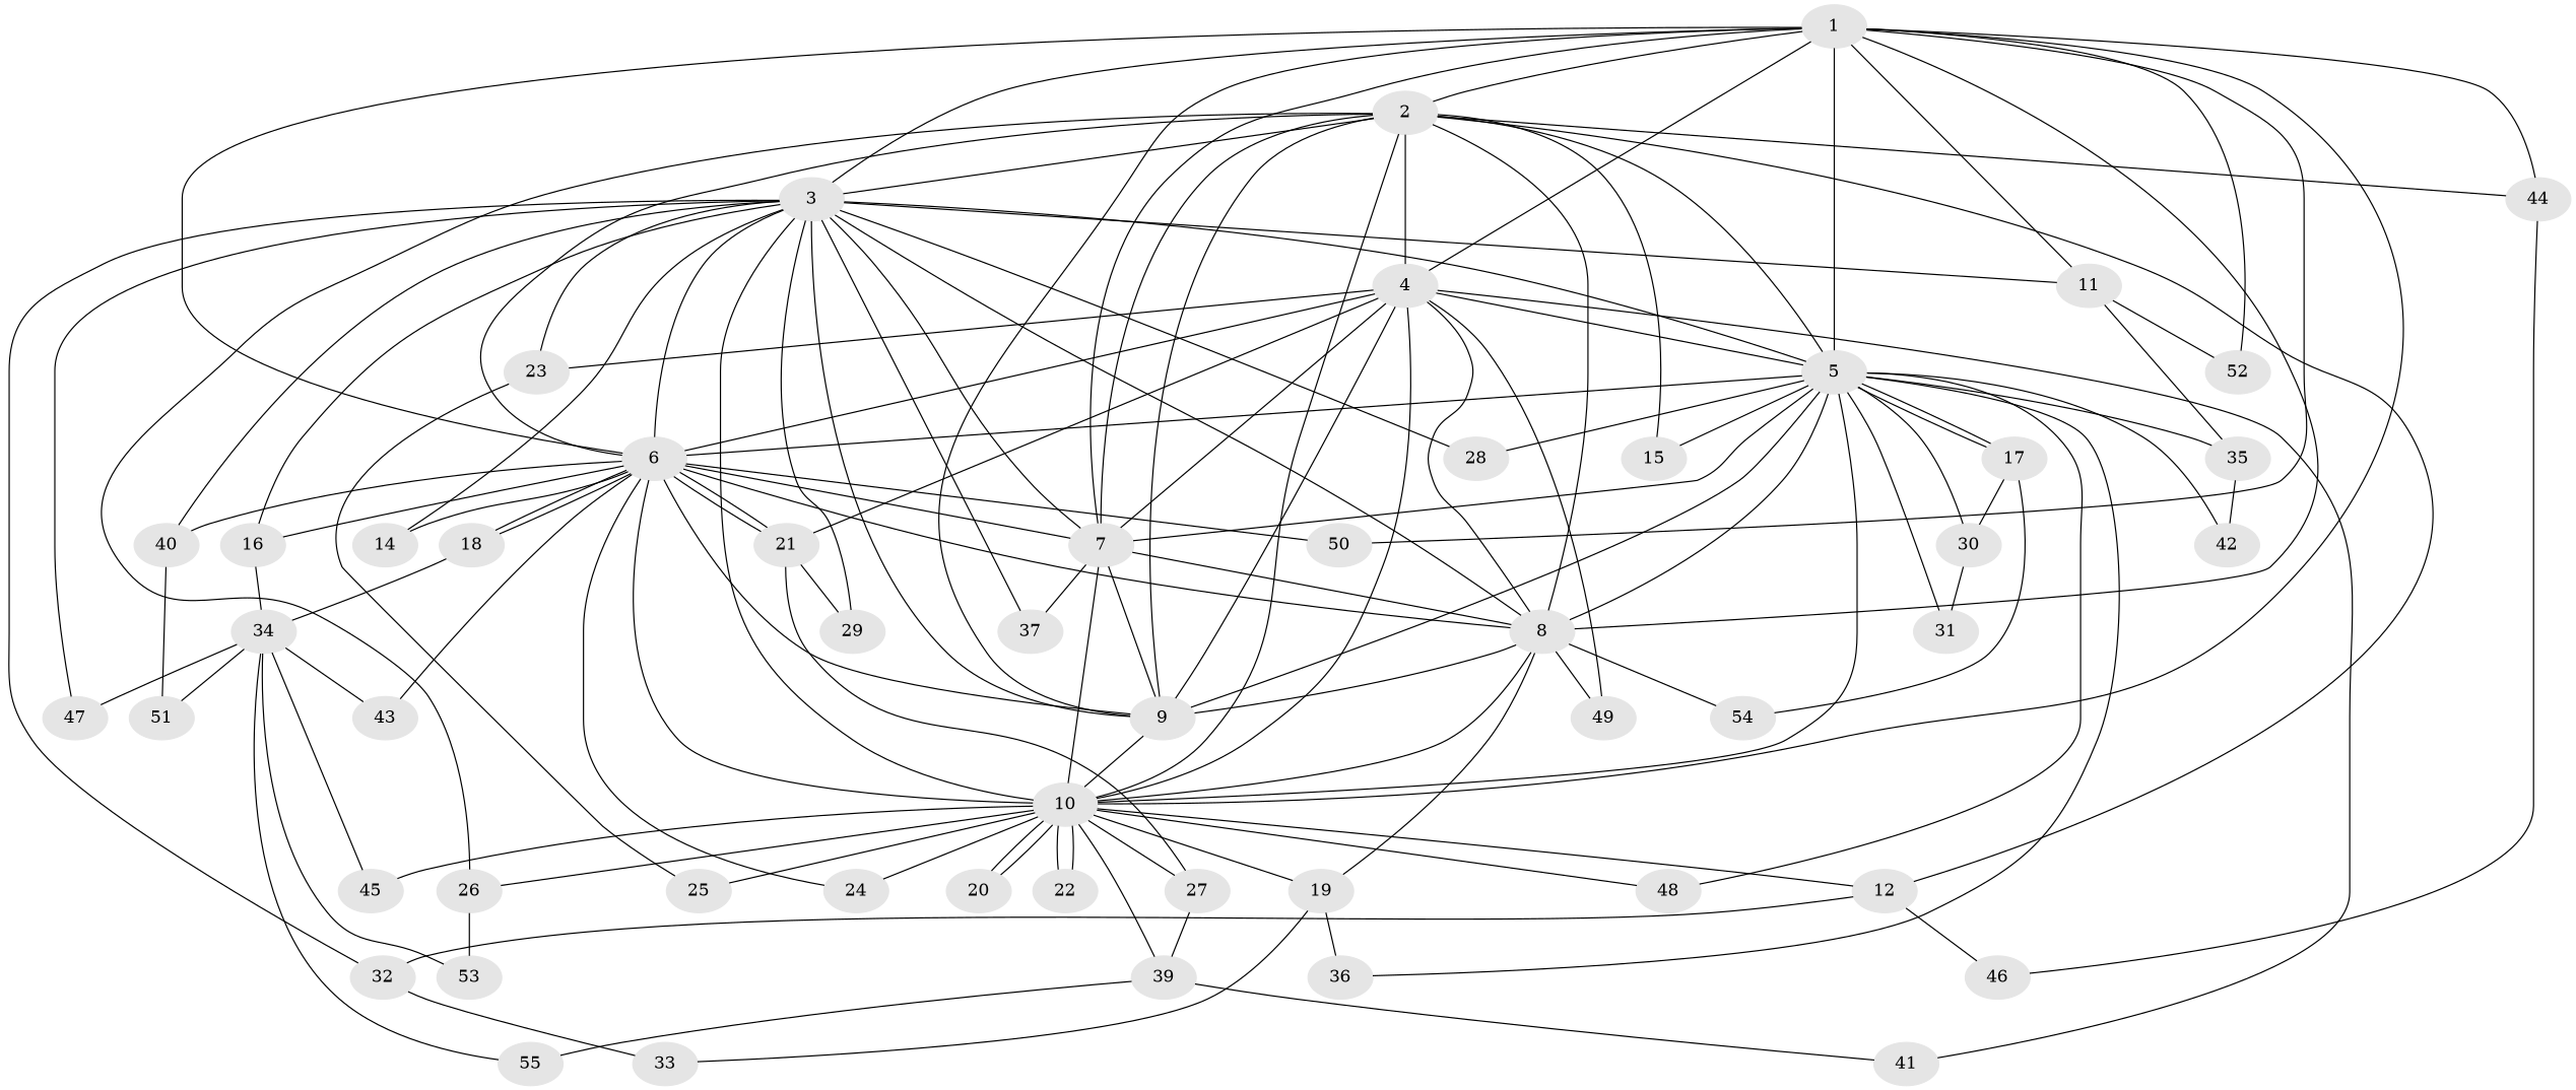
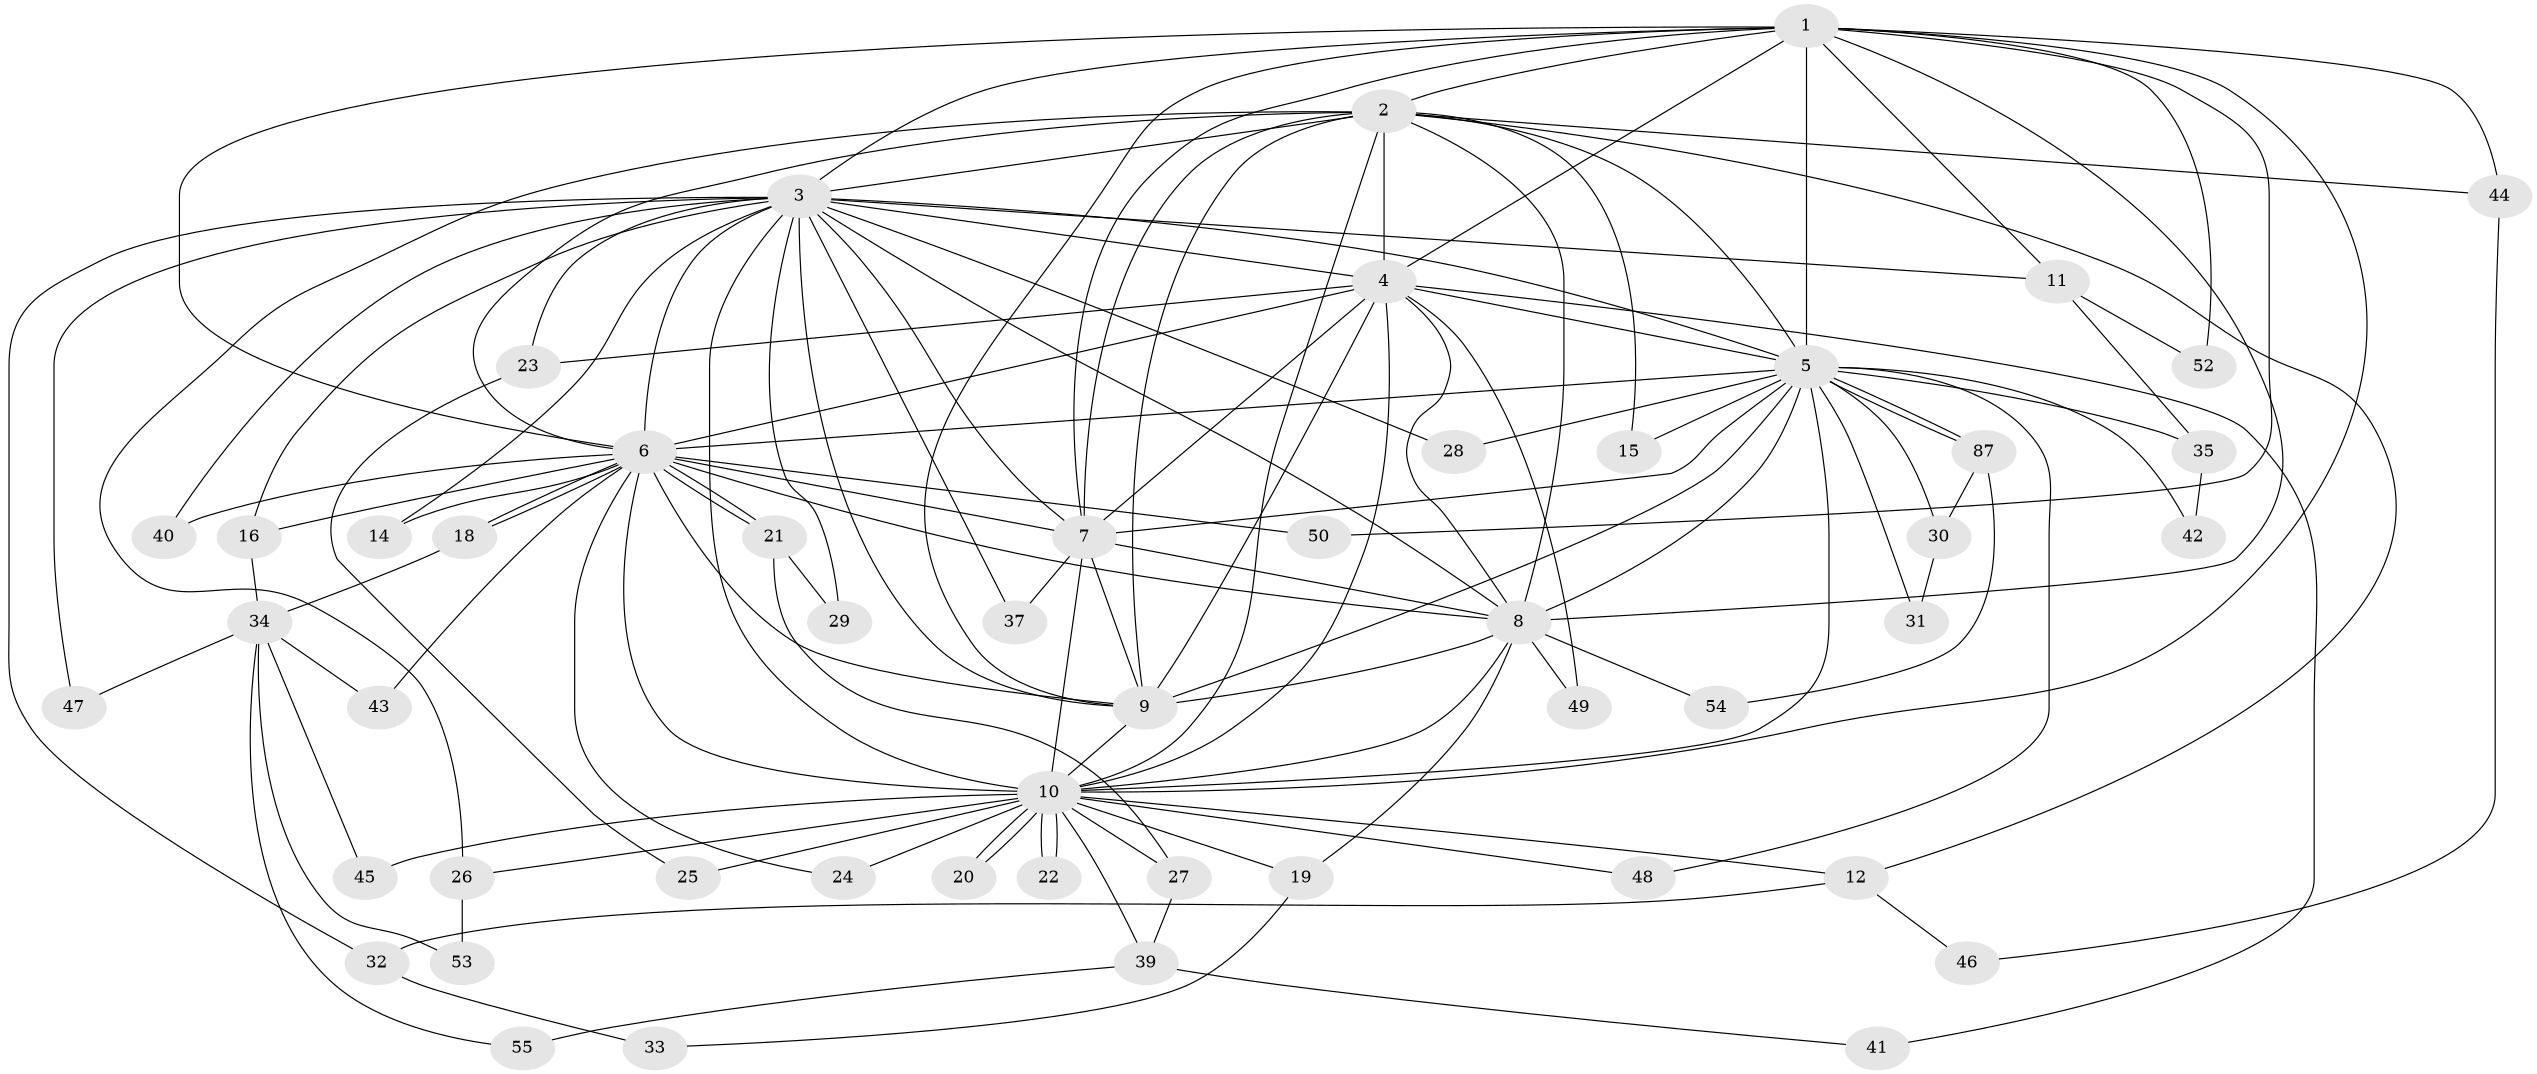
  graph {
    node [color=gray90 style=filled]
    1
    2
    3
    4
    5
    6
    7
    8
    9
    10
    11
    44
    50
    52
    12
    15
    26
    14
    16
    23
    28
    29
    32
    37
    40
    47
    41
    49
-   17
+   17 [label=87]
    30
    31
    35
-   36
    42
    48
    18
    21
    24
    43
    19
    54
    20
    22
    25
    27
    39
    45
    46
    53
    34
    33
-   51
    55
    1 -- 2
    1 -- 3
    1 -- 4
    1 -- 5
    1 -- 6
    1 -- 7
    1 -- 8
    1 -- 9
    1 -- 10
    1 -- 11
    1 -- 44
    1 -- 50
    1 -- 52
    2 -- 3
    2 -- 4
    2 -- 5
    2 -- 6
    2 -- 7
    2 -- 8
    2 -- 9
    2 -- 10
    2 -- 44
    2 -- 12
    2 -- 15
    2 -- 26
-   21 -- 4
+   3 -- 4
    3 -- 5
    3 -- 6
    3 -- 7
    3 -- 8
    3 -- 9
    3 -- 10
    3 -- 11
    3 -- 14
    3 -- 16
    3 -- 23
    3 -- 28
    3 -- 29
    3 -- 32
    3 -- 37
    3 -- 40
    3 -- 47
    4 -- 5
    4 -- 6
    4 -- 7
    4 -- 8
    4 -- 9
    4 -- 10
    4 -- 23
    4 -- 41
    4 -- 49
    5 -- 6
    5 -- 7
    5 -- 8
    5 -- 9
    5 -- 10
    5 -- 15
    5 -- 28
    5 -- 17
    5 -- 17
    5 -- 30
    5 -- 31
    5 -- 35
-   5 -- 36
    5 -- 42
    5 -- 48
    6 -- 7
    6 -- 8
    6 -- 9
    6 -- 10
    6 -- 50
    6 -- 14
    6 -- 16
    6 -- 40
    6 -- 18
    6 -- 18
    6 -- 21
    6 -- 21
    6 -- 24
    6 -- 43
    7 -- 8
    7 -- 9
    7 -- 10
    7 -- 37
    8 -- 9
    8 -- 10
    8 -- 49
    8 -- 19
    8 -- 54
    9 -- 10
    10 -- 12
    10 -- 26
    10 -- 48
    10 -- 24
    10 -- 19
    10 -- 20
    10 -- 20
    10 -- 22
    10 -- 22
    10 -- 25
    10 -- 27
    10 -- 39
    10 -- 45
    11 -- 52
    11 -- 35
    44 -- 46
    12 -- 32
    12 -- 46
    26 -- 53
    16 -- 34
    23 -- 25
    32 -- 33
-   40 -- 51
    17 -- 30
    17 -- 54
    30 -- 31
    35 -- 42
    18 -- 34
    21 -- 29
    21 -- 27
-   19 -- 36
    19 -- 33
    27 -- 39
    39 -- 41
    39 -- 55
    34 -- 47
    34 -- 43
    34 -- 45
    34 -- 53
-   34 -- 51
    34 -- 55
  }
